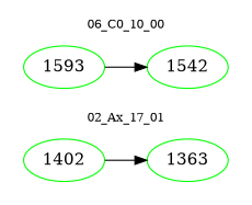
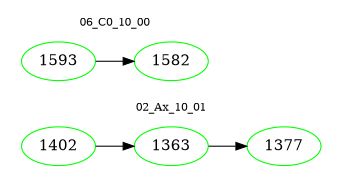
  digraph {
    rankdir=LR
    node [color=green]
    edge [color=black]
    n1 [label=1363]
+   n2 [label=1377]
    n3 [label=1402]
    n4 [label=1593]
-   n5 [label=1542]
+   n5 [label=1582]
    subgraph cluster_1 {
      color=white
      fontsize=10
-     label="02_Ax_17_01"
+     label="02_Ax_10_01"
      n1
+     n2
      n3
    }
    subgraph cluster_2 {
      color=white
      fontsize=10
      label="06_C0_10_00"
      n4
      n5
    }
+   n1 -> n2
    n3 -> n1
    n4 -> n5
  }
